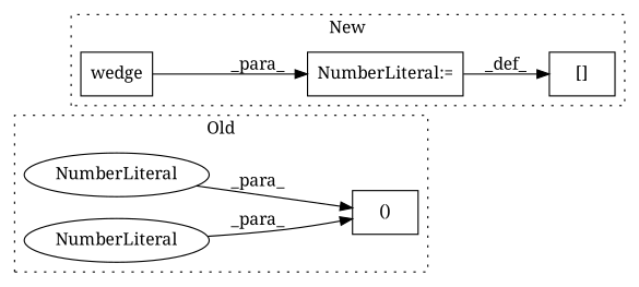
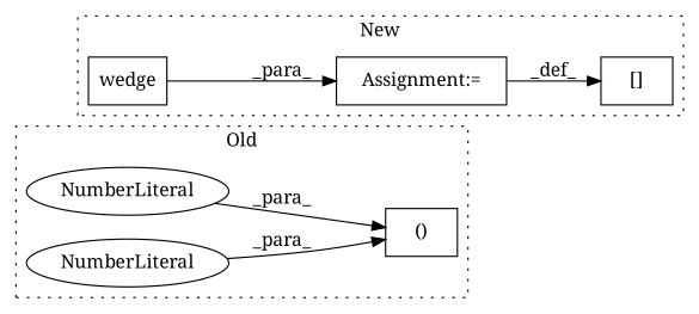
  digraph {
    rankdir=LR
    fontname="Noto Serif"
    node [a=34 l=1 s=2265 shape=box fontname="Noto Serif"]
    edge [fontname="Noto Serif"]
    n1 [a=106 l=44 label="()"]
    n2 [label=NumberLiteral s=2279 shape=ellipse]
    n3 [label=NumberLiteral shape=ellipse]
    n4 [a=32 l="6,1" label=wedge s="2152,2189"]
    n5 [a=2 l="4,1" label="[]" s="2199,2219"]
-   n6 [a=7 label="NumberLiteral:=" s=2220]
+   n6 [a=7 label="Assignment:=" s=2220]
    subgraph cluster_1 {
      label=Old
      style=dotted
      n1
      n2
      n3
    }
    subgraph cluster_2 {
      label=New
      style=dotted
      n4
      n5
      n6
    }
    n2 -> n1 [label=_para_]
    n3 -> n1 [label=_para_]
    n4 -> n6 [label=_para_]
    n6 -> n5 [label=_def_]
  }
